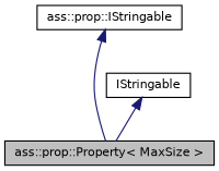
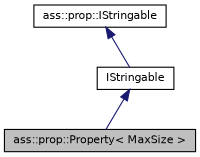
  digraph {
    node [color=black fillcolor=white fontname=Helvetica fontsize=10 shape=record style=filled]
    edge [color=midnightblue dir=back fontname=Helvetica fontsize=10 labelfontname=Helvetica labelfontsize=10 style=solid]
    n1 [fillcolor=grey75 fontcolor=black height=0.2 label="ass::prop::Property\< MaxSize \>" width=0.4]
    n2 [height=0.2 label="ass::prop::IStringable" width=0.4]
    n3 [height=0.2 label=IStringable width=0.4]
-   n2 -> n1
+   n2 -> n3
    n3 -> n1
  }
